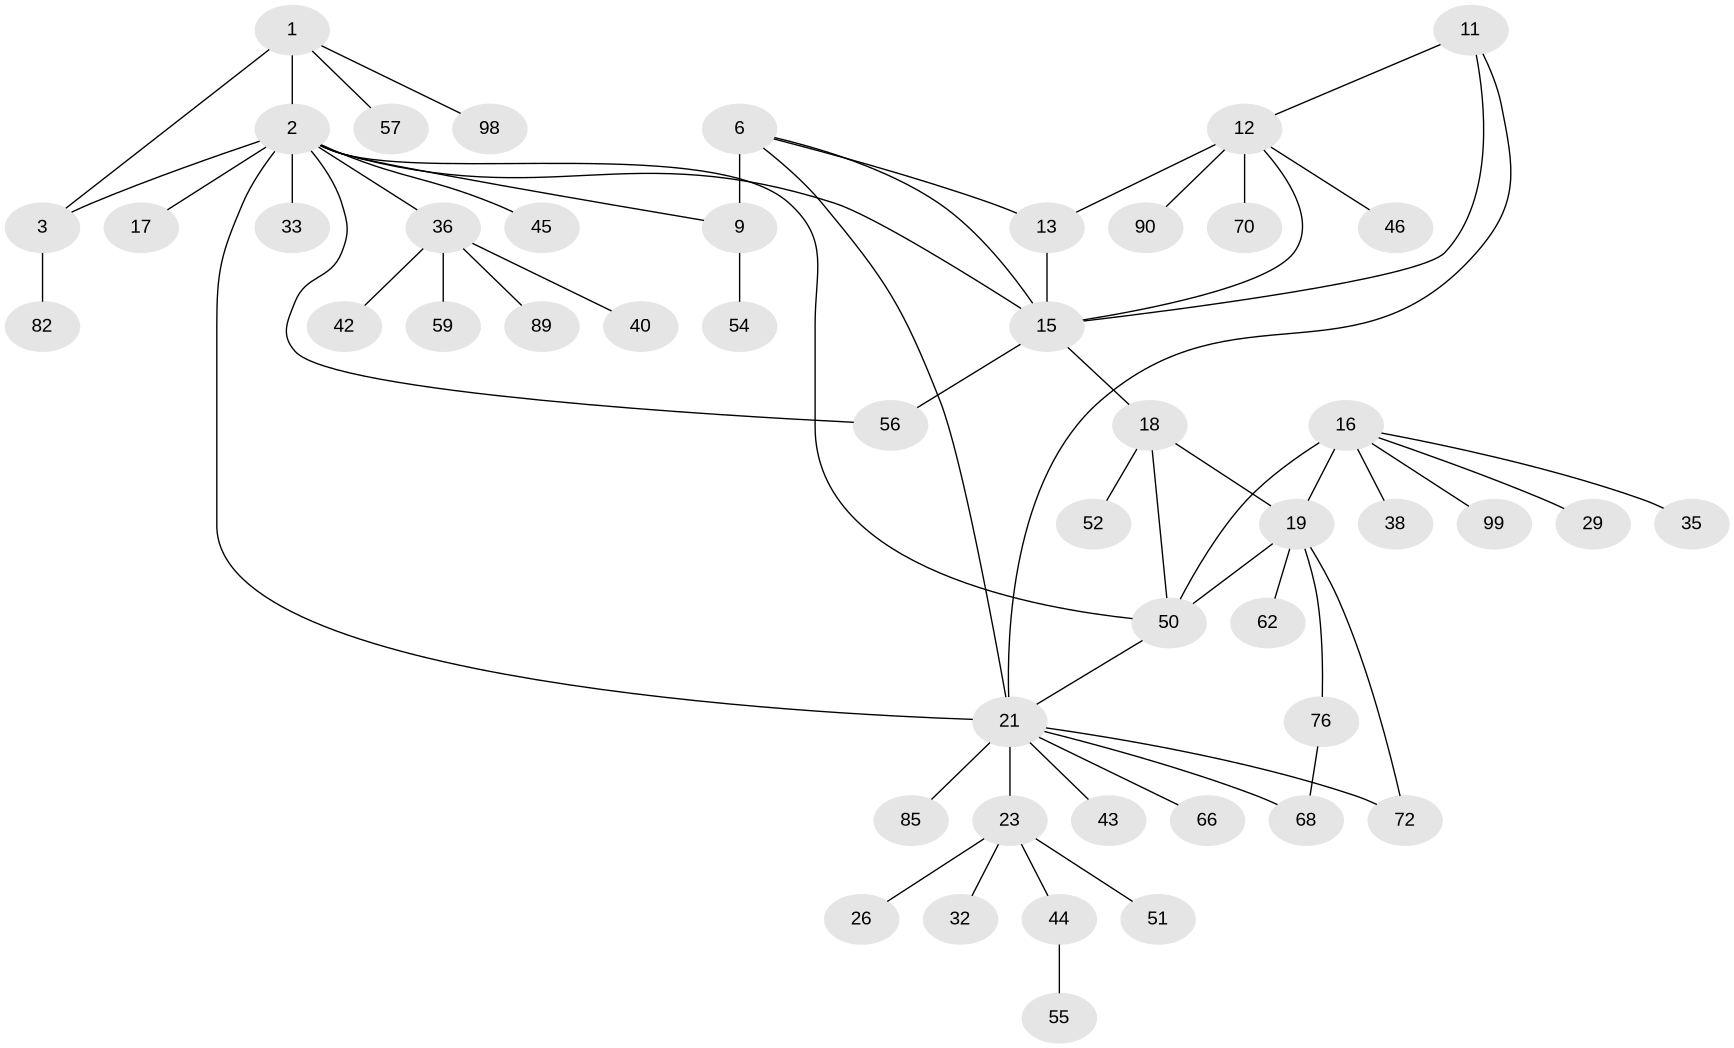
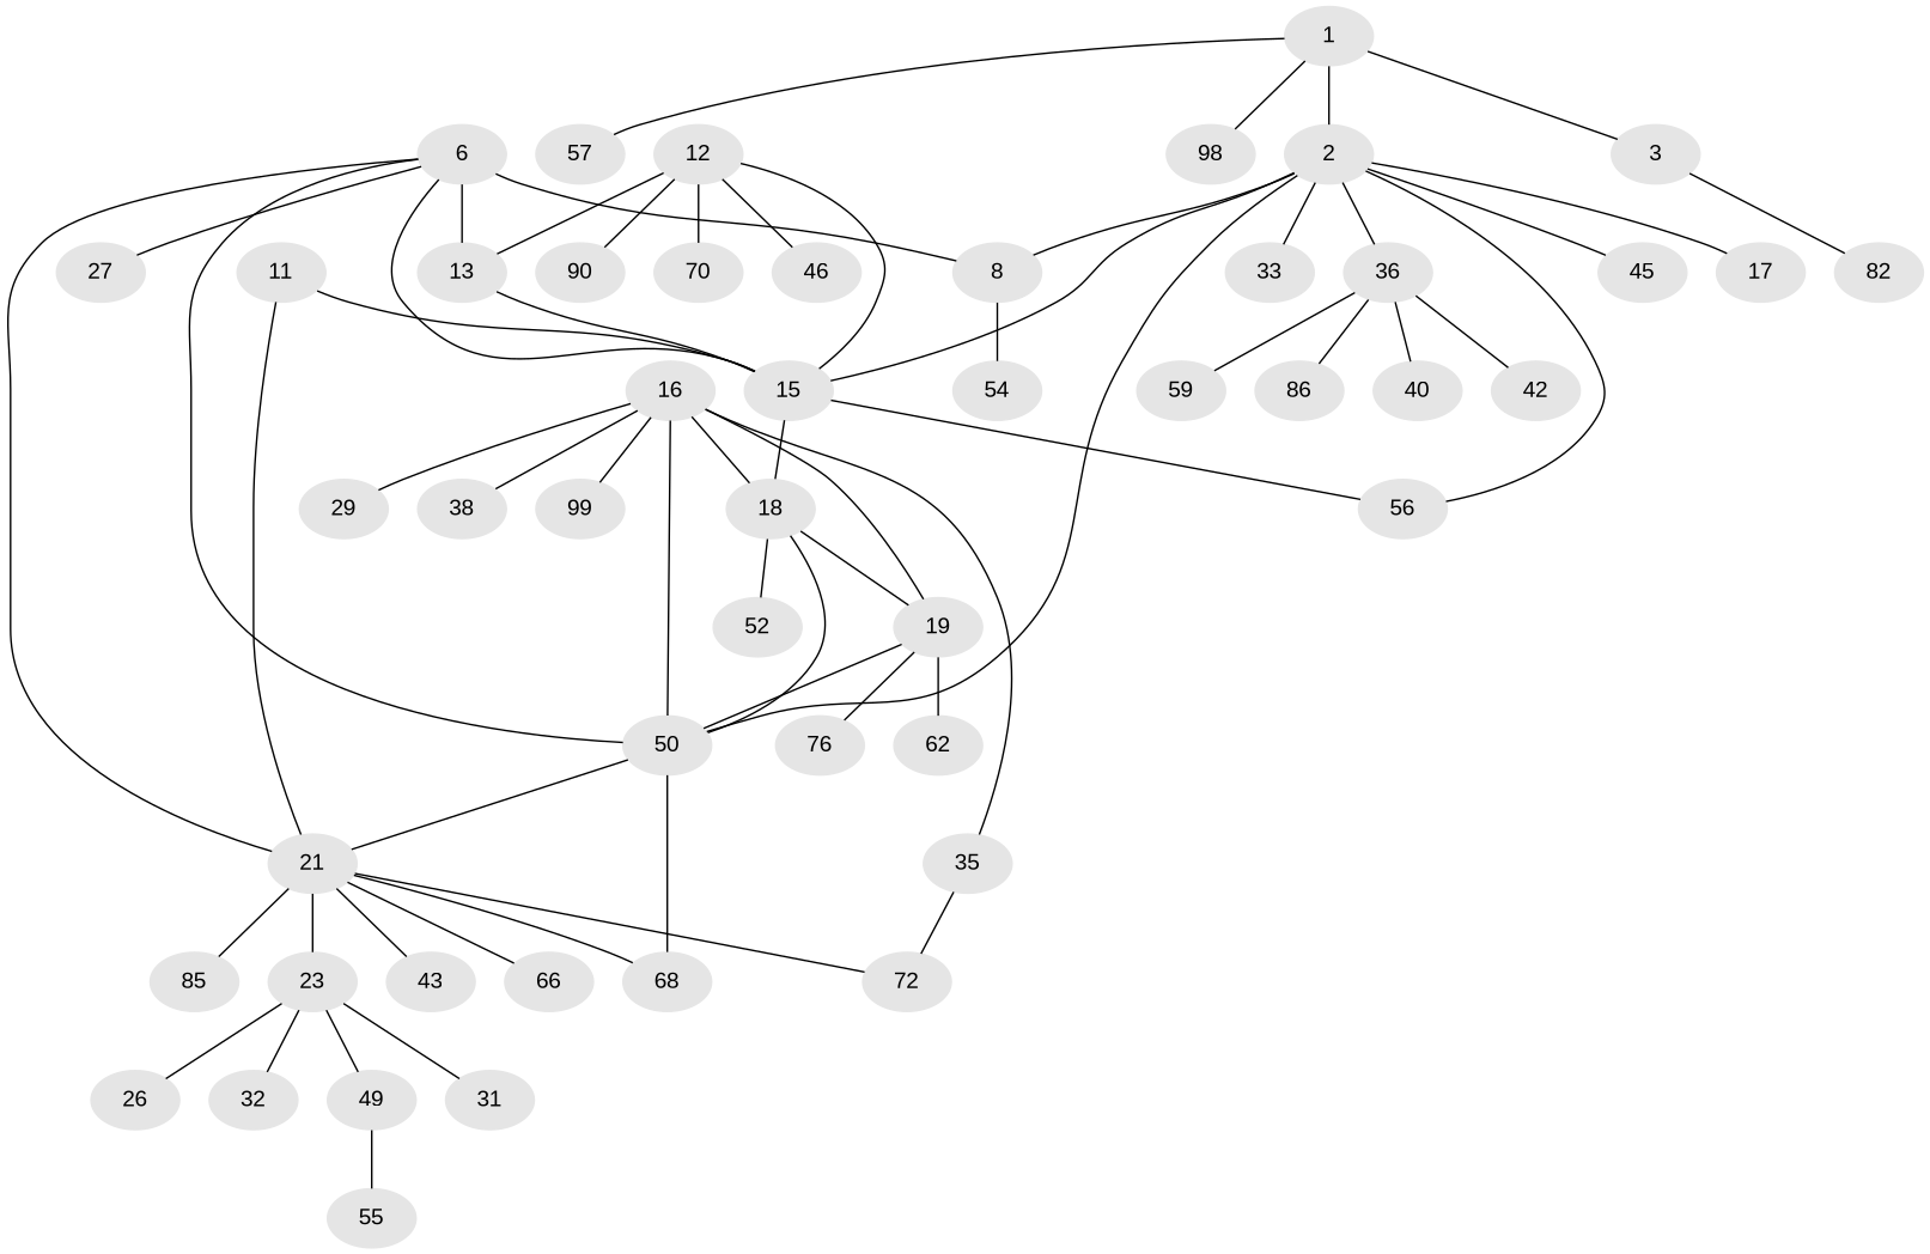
  graph {
    fontname="Liberation Sans"
    node [color=gray90 fontname="Liberation Sans" style=filled]
    edge [fontname="Liberation Sans"]
    2 [super="+31+5+4"]
    3
-   9 [super="+48"]
+   9 [super="+48" label=8]
    15
    n5 [label=50 super="+69+93+90+39"]
    21 [super="+58+22+47+92+102+65"]
    33
    36 [super="+63"]
    45
    56
    n11 [label=17]
    1
    57 [super="+107"]
    98
    82
    54
    18
    68
    72
    23
    43
    66
    85
    40
    42 [super="+86"]
    59 [super="+75"]
-   89
+   89 [label=86]
    6 [super="+44+91+94+101+103+78+83+7"]
    13 [super="+14+100+79"]
+   27
    11 [super="+74+30"]
    12 [super="+50+95+105+106"]
    46
    n34 [label=90]
    70
    19
    52
    16 [super="+17"]
    29
    35
    38
    99 [super="+104"]
    62
    76 [super="+80"]
    26
    32
-   49 [label=44]
-   51
+   49
+   51 [label=31]
    55
-   2 -- 3 [weight=3]
    2 -- 9
    2 -- 15
    2 -- n5
-   2 -- 21
    2 -- 33
    2 -- 36
    2 -- 45
    2 -- 56
    2 -- n11
    3 -- 82
    9 -- 54
    15 -- 56
    15 -- 18
    n5 -- 21
-   76 -- 68
+   n5 -- 68
    21 -- 68
    21 -- 72
    21 -- 23 [weight=4]
    21 -- 43
    21 -- 66
    21 -- 85
    36 -- 40
    36 -- 42
    36 -- 59
    36 -- 89
    1 -- 2 [weight=3]
    1 -- 3
    1 -- 57
    1 -- 98
    18 -- n5
    18 -- 19
    18 -- 52
    23 -- 26
    23 -- 32
    23 -- 49
    23 -- 51
    6 -- 9 [weight=4]
    6 -- 15
+   6 -- n5
    6 -- 21
    6 -- 13
+   6 -- 27
    13 -- 15 [weight=2]
    11 -- 15
    11 -- 21
-   11 -- 12
    12 -- 15
    12 -- 13 [weight=2]
    12 -- 46
    12 -- n34
    12 -- 70
    19 -- n5
-   19 -- 72
+   35 -- 72
    19 -- 62
    19 -- 76
    16 -- n5 [weight=2]
+   16 -- 18 [weight=2]
    16 -- 19 [weight=2]
    16 -- 29
    16 -- 35
    16 -- 38
    16 -- 99
    49 -- 55
  }
